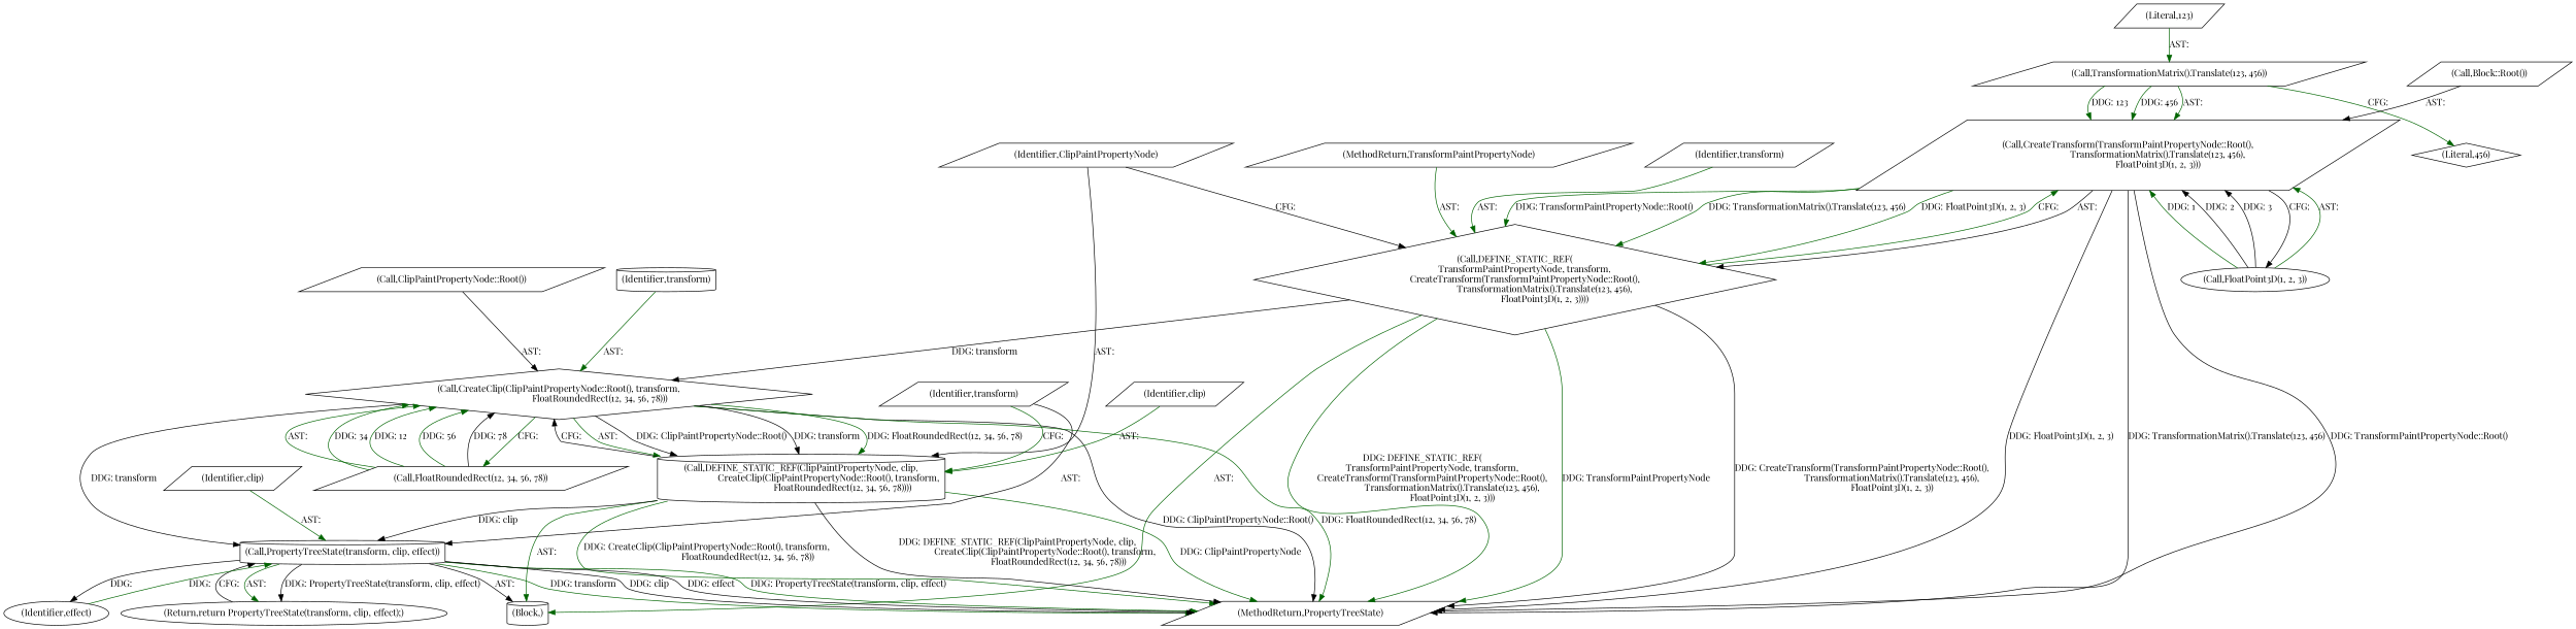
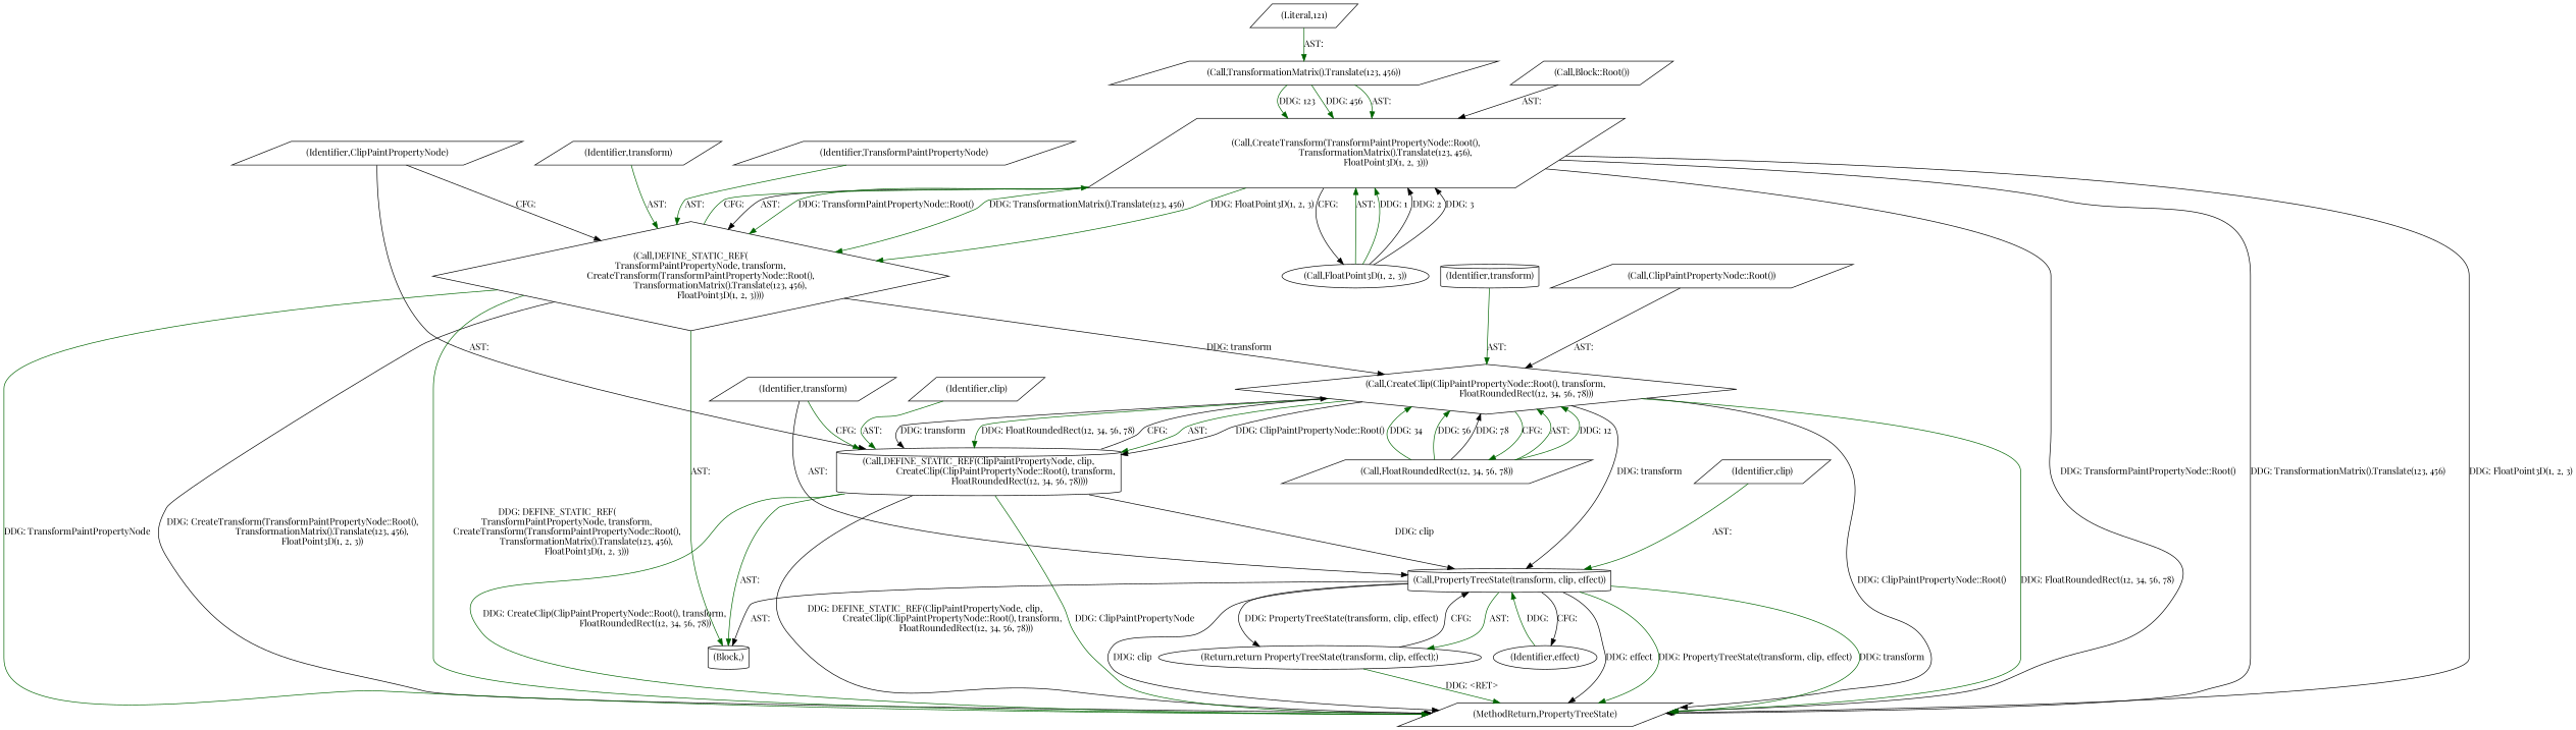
  digraph {
    fontname="Playfair Display"
    node [fontname="Playfair Display" shape=parallelogram]
    edge [color=darkgreen fontname="Playfair Display"]
    n1 [label="(Call,TransformationMatrix().Translate(123, 456))"]
    n2 [label="(Call,CreateTransform(TransformPaintPropertyNode::Root(),\n                        TransformationMatrix().Translate(123, 456),\n                        FloatPoint3D(1, 2, 3)))"]
-   n3 [label="(Literal,456)" shape=diamond]
    n4 [label="(Call,DEFINE_STATIC_REF(\n        TransformPaintPropertyNode, transform,\n        CreateTransform(TransformPaintPropertyNode::Root(),\n                        TransformationMatrix().Translate(123, 456),\n                        FloatPoint3D(1, 2, 3))))" shape=diamond]
    n5 [label="(Call,FloatPoint3D(1, 2, 3))" shape=ellipse]
    n6 [label="(MethodReturn,PropertyTreeState)"]
    n7 [label="(Call,CreateClip(ClipPaintPropertyNode::Root(), transform,\n                                 FloatRoundedRect(12, 34, 56, 78)))" shape=diamond]
    n8 [label="(Block,)" shape=cylinder]
    n9 [label="(Call,DEFINE_STATIC_REF(ClipPaintPropertyNode, clip,\n                      CreateClip(ClipPaintPropertyNode::Root(), transform,\n                                 FloatRoundedRect(12, 34, 56, 78))))" shape=cylinder]
    n10 [label="(Call,PropertyTreeState(transform, clip, effect))" shape=cylinder]
    n11 [label="(Call,FloatRoundedRect(12, 34, 56, 78))"]
    n12 [label="(Return,return PropertyTreeState(transform, clip, effect);)" shape=ellipse]
    n13 [label="(Identifier,effect)" shape=ellipse]
-   n14 [label="(MethodReturn,TransformPaintPropertyNode)"]
+   n14 [label="(Identifier,TransformPaintPropertyNode)"]
    n15 [label="(Identifier,transform)"]
    n16 [label="(Identifier,clip)"]
    n17 [label="(Identifier,clip)"]
    n18 [label="(Identifier,ClipPaintPropertyNode)"]
    n19 [label="(Call,Block::Root())"]
-   n20 [label="(Literal,123)"]
+   n20 [label="(Literal,121)"]
    n21 [label="(Identifier,transform)" shape=cylinder]
    n22 [label="(Call,ClipPaintPropertyNode::Root())"]
    n23 [label="(Identifier,transform)"]
    n1 -> n2 [label="AST: "]
    n1 -> n2 [label="DDG: 123"]
    n1 -> n2 [label="DDG: 456"]
-   n1 -> n3 [label="CFG: "]
    n2 -> n4 [color=black label="AST: "]
    n2 -> n4 [label="DDG: TransformPaintPropertyNode::Root()"]
    n2 -> n4 [label="DDG: TransformationMatrix().Translate(123, 456)"]
    n2 -> n4 [label="DDG: FloatPoint3D(1, 2, 3)"]
    n2 -> n5 [color=black label="CFG: "]
    n2 -> n6 [color=black label="DDG: TransformationMatrix().Translate(123, 456)"]
    n2 -> n6 [color=black label="DDG: TransformPaintPropertyNode::Root()"]
    n2 -> n6 [color=black label="DDG: FloatPoint3D(1, 2, 3)"]
    n4 -> n2 [label="CFG: "]
    n4 -> n6 [color=black label="DDG: CreateTransform(TransformPaintPropertyNode::Root(),\n                        TransformationMatrix().Translate(123, 456),\n                        FloatPoint3D(1, 2, 3))"]
    n4 -> n6 [label="DDG: DEFINE_STATIC_REF(\n        TransformPaintPropertyNode, transform,\n        CreateTransform(TransformPaintPropertyNode::Root(),\n                        TransformationMatrix().Translate(123, 456),\n                        FloatPoint3D(1, 2, 3)))"]
    n4 -> n6 [label="DDG: TransformPaintPropertyNode"]
    n4 -> n7 [color=black label="DDG: transform"]
    n4 -> n8 [label="AST: "]
    n5 -> n2 [label="AST: "]
    n5 -> n2 [label="DDG: 1"]
    n5 -> n2 [color=black label="DDG: 2"]
    n5 -> n2 [color=black label="DDG: 3"]
    n7 -> n6 [color=black label="DDG: ClipPaintPropertyNode::Root()"]
    n7 -> n6 [label="DDG: FloatRoundedRect(12, 34, 56, 78)"]
    n7 -> n9 [label="AST: "]
    n7 -> n9 [color=black label="DDG: ClipPaintPropertyNode::Root()"]
    n7 -> n9 [color=black label="DDG: transform"]
    n7 -> n9 [label="DDG: FloatRoundedRect(12, 34, 56, 78)"]
    n7 -> n10 [color=black label="DDG: transform"]
    n7 -> n11 [label="CFG: "]
    n9 -> n6 [label="DDG: CreateClip(ClipPaintPropertyNode::Root(), transform,\n                                 FloatRoundedRect(12, 34, 56, 78))"]
    n9 -> n6 [color=black label="DDG: DEFINE_STATIC_REF(ClipPaintPropertyNode, clip,\n                      CreateClip(ClipPaintPropertyNode::Root(), transform,\n                                 FloatRoundedRect(12, 34, 56, 78)))"]
    n9 -> n6 [label="DDG: ClipPaintPropertyNode"]
    n9 -> n7 [color=black label="CFG: "]
    n9 -> n8 [label="AST: "]
    n9 -> n10 [color=black label="DDG: clip"]
    n10 -> n6 [color=black label="DDG: effect"]
    n10 -> n6 [label="DDG: PropertyTreeState(transform, clip, effect)"]
    n10 -> n6 [label="DDG: transform"]
    n10 -> n6 [color=black label="DDG: clip"]
    n10 -> n8 [color=black label="AST: "]
    n10 -> n12 [label="AST: "]
    n10 -> n12 [color=black label="DDG: PropertyTreeState(transform, clip, effect)"]
-   n10 -> n13 [color=black label="DDG: "]
+   n10 -> n13 [color=black label="CFG: "]
    n11 -> n7 [label="AST: "]
    n11 -> n7 [label="DDG: 12"]
    n11 -> n7 [label="DDG: 34"]
    n11 -> n7 [label="DDG: 56"]
    n11 -> n7 [color=black label="DDG: 78"]
+   n12 -> n6 [label="DDG: <RET>"]
    n12 -> n10 [color=black label="CFG: "]
    n13 -> n10 [label="DDG: "]
    n14 -> n4 [label="AST: "]
    n15 -> n4 [label="AST: "]
    n16 -> n10 [label="AST: "]
    n17 -> n9 [label="AST: "]
    n18 -> n4 [color=black label="CFG: "]
    n18 -> n9 [color=black label="AST: "]
    n19 -> n2 [color=black label="AST: "]
    n20 -> n1 [label="AST: "]
    n21 -> n7 [label="AST: "]
    n22 -> n7 [color=black label="AST: "]
    n23 -> n9 [label="CFG: "]
    n23 -> n10 [color=black label="AST: "]
  }
